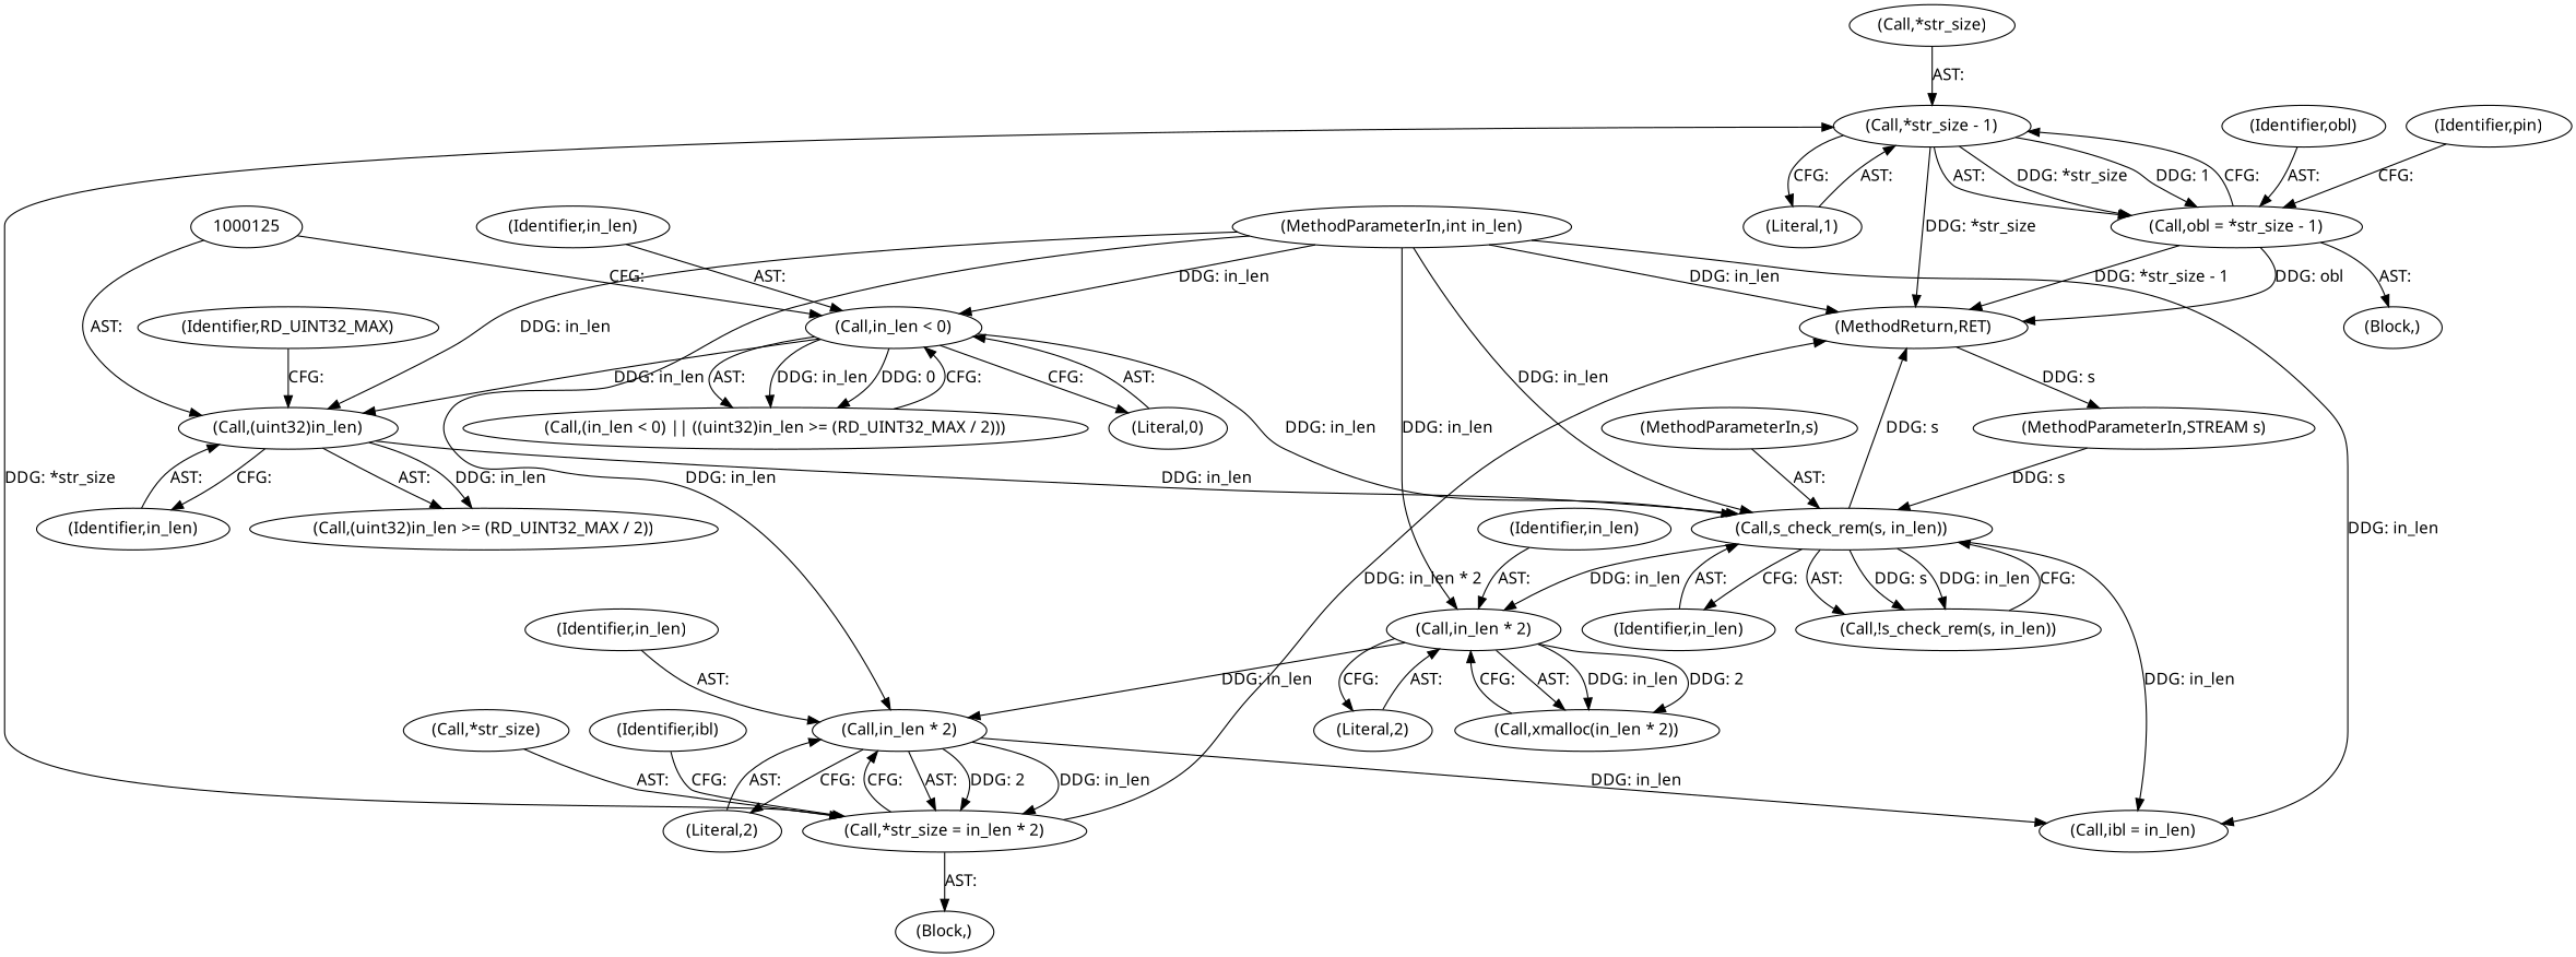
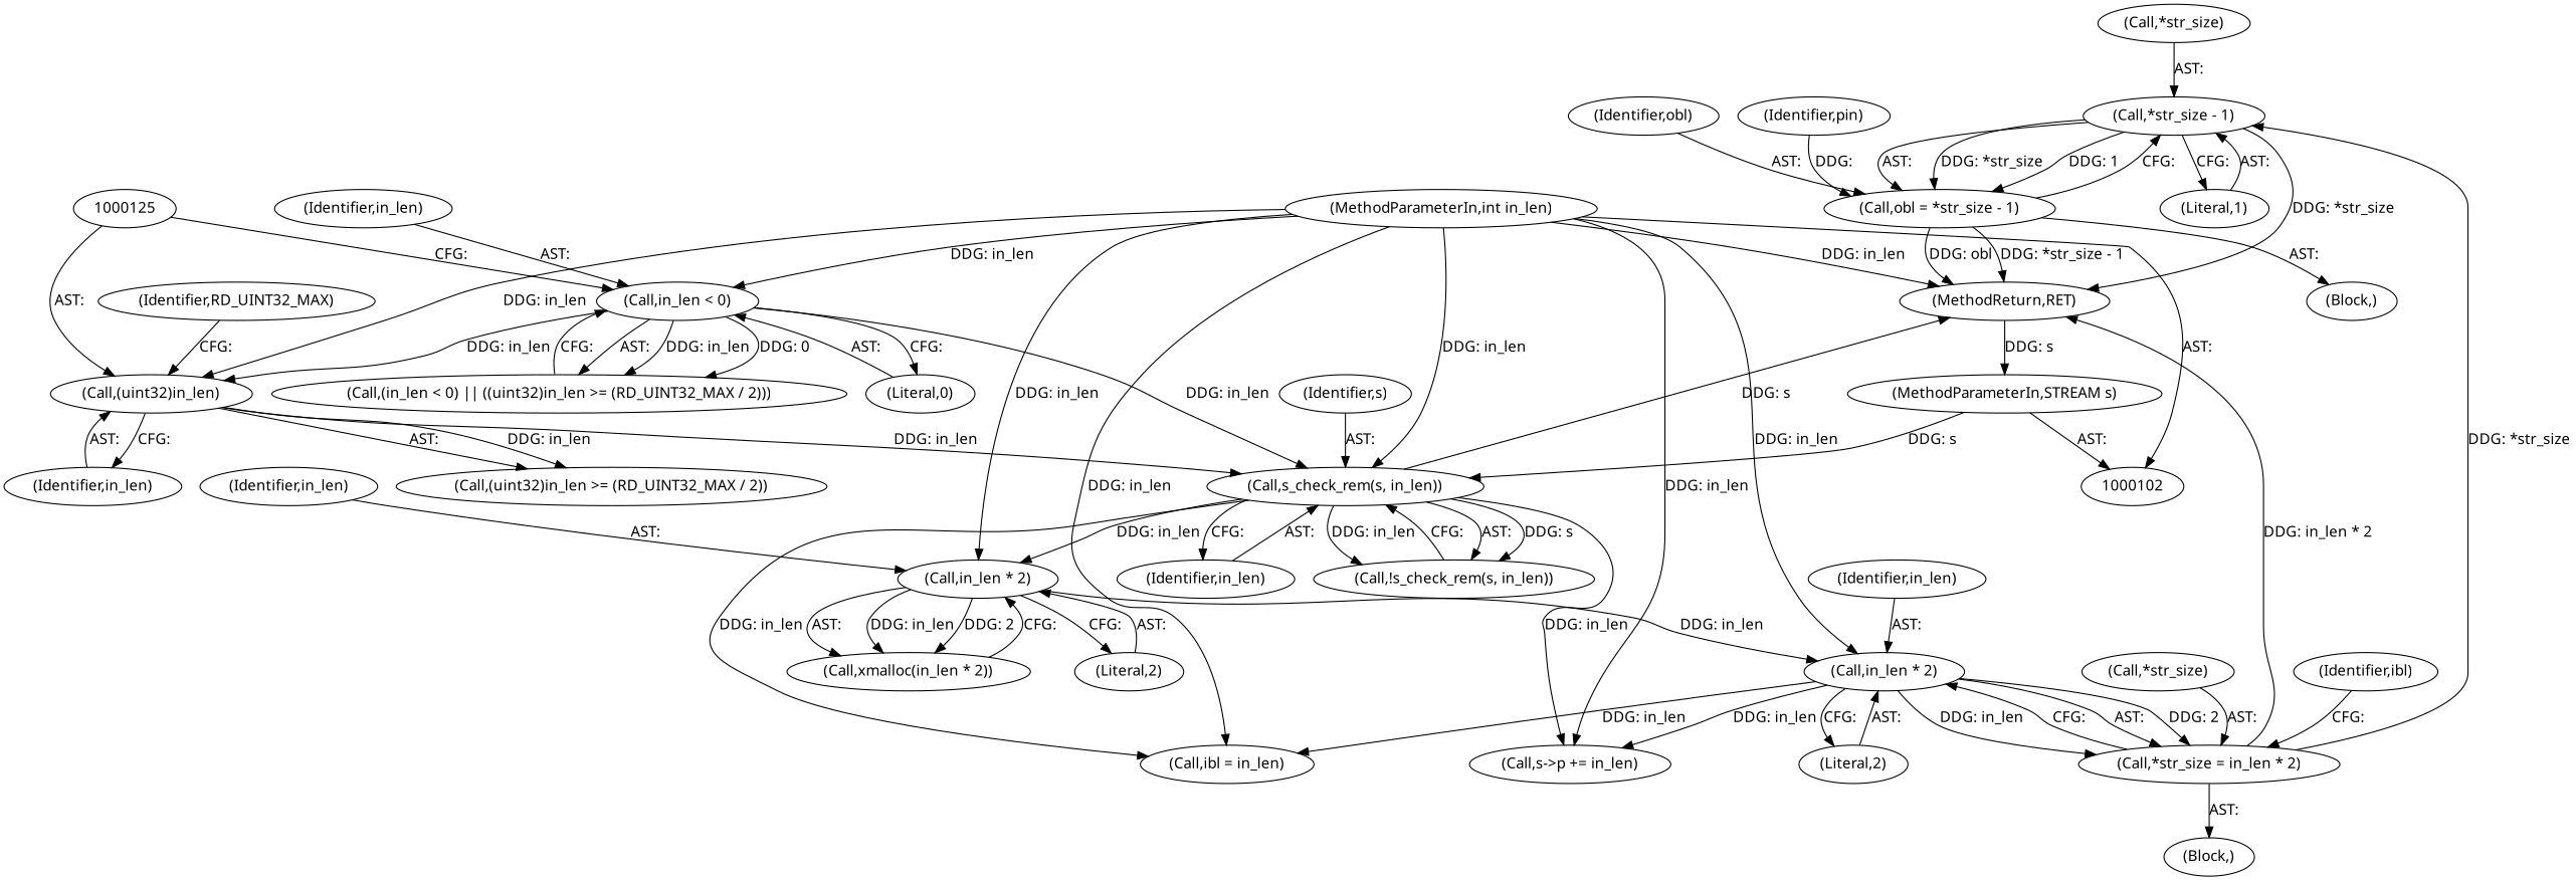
  digraph {
    fontname="Noto Sans"
    node [fontname="Noto Sans"]
    edge [fontname="Noto Sans"]
    n1 [label="(Call,*str_size - 1)"]
    n2 [label="(Call,obl = *str_size - 1)"]
    n3 [label="(Literal,1)"]
    n4 [label="(MethodReturn,RET)"]
    n5 [label="(Block,)"]
    n6 [label="(MethodParameterIn,STREAM s)"]
    n7 [label="(Call,*str_size = in_len * 2)"]
    n8 [label="(Call,in_len * 2)"]
    n9 [label="(Block,)"]
    n10 [label="(Call,ibl = in_len)"]
+   n11 [label="(Call,s->p += in_len)"]
    n12 [label="(Literal,2)"]
    n13 [label="(Call,in_len * 2)"]
    n14 [label="(Literal,2)"]
    n15 [label="(Call,xmalloc(in_len * 2))"]
    n16 [label="(Call,s_check_rem(s, in_len))"]
    n17 [label="(Call,!s_check_rem(s, in_len))"]
    n18 [label="(Identifier,in_len)"]
+   1000102
    n20 [label="(Call,(uint32)in_len)"]
    n21 [label="(Call,(uint32)in_len >= (RD_UINT32_MAX / 2))"]
    n22 [label="(Identifier,in_len)"]
    n23 [label="(Call,in_len < 0)"]
    n24 [label="(Call,(in_len < 0) || ((uint32)in_len >= (RD_UINT32_MAX / 2)))"]
    n25 [label="(Literal,0)"]
    n26 [label="(MethodParameterIn,int in_len)"]
    n27 [label="(Identifier,obl)"]
    n28 [label="(Identifier,RD_UINT32_MAX)"]
    n29 [label="(Identifier,pin)"]
    n30 [label="(Identifier,in_len)"]
    n31 [label="(Identifier,ibl)"]
    n32 [label="(Identifier,in_len)"]
-   n33 [label="(MethodParameterIn,s)"]
+   n33 [label="(Identifier,s)"]
    n34 [label="(Call,*str_size)"]
    n35 [label="(Identifier,in_len)"]
    n36 [label="(Call,*str_size)"]
    1000125
    n1 -> n2 [label="AST: "]
    n1 -> n2 [label="DDG: *str_size"]
    n1 -> n2 [label="DDG: 1"]
    n1 -> n3 [label="CFG: "]
    n1 -> n4 [label="DDG: *str_size"]
    n2 -> n1 [label="CFG: "]
    n2 -> n4 [label="DDG: obl"]
    n2 -> n4 [label="DDG: *str_size - 1"]
    n2 -> n5 [label="AST: "]
    n3 -> n1 [label="AST: "]
    n4 -> n6 [label="DDG: s"]
    n6 -> n16 [label="DDG: s"]
+   n6 -> 1000102 [label="AST: "]
    n7 -> n1 [label="DDG: *str_size"]
    n7 -> n4 [label="DDG: in_len * 2"]
    n7 -> n8 [label="CFG: "]
    n7 -> n9 [label="AST: "]
    n8 -> n7 [label="AST: "]
    n8 -> n7 [label="DDG: in_len"]
    n8 -> n7 [label="DDG: 2"]
    n8 -> n10 [label="DDG: in_len"]
+   n8 -> n11 [label="DDG: in_len"]
    n8 -> n12 [label="CFG: "]
    n12 -> n8 [label="AST: "]
    n13 -> n8 [label="DDG: in_len"]
    n13 -> n14 [label="CFG: "]
    n13 -> n15 [label="AST: "]
    n13 -> n15 [label="DDG: in_len"]
    n13 -> n15 [label="DDG: 2"]
    n14 -> n13 [label="AST: "]
    n15 -> n13 [label="CFG: "]
    n16 -> n4 [label="DDG: s"]
    n16 -> n10 [label="DDG: in_len"]
+   n16 -> n11 [label="DDG: in_len"]
    n16 -> n13 [label="DDG: in_len"]
    n16 -> n17 [label="AST: "]
    n16 -> n17 [label="DDG: s"]
    n16 -> n17 [label="DDG: in_len"]
    n16 -> n18 [label="CFG: "]
    n17 -> n16 [label="CFG: "]
    n18 -> n16 [label="AST: "]
    n20 -> n16 [label="DDG: in_len"]
    n20 -> n21 [label="AST: "]
    n20 -> n21 [label="DDG: in_len"]
    n20 -> n22 [label="CFG: "]
    n22 -> n20 [label="AST: "]
    n23 -> n16 [label="DDG: in_len"]
    n23 -> n20 [label="DDG: in_len"]
    n23 -> n24 [label="AST: "]
    n23 -> n24 [label="DDG: in_len"]
    n23 -> n24 [label="DDG: 0"]
    n23 -> n25 [label="CFG: "]
    n24 -> n23 [label="CFG: "]
    n25 -> n23 [label="AST: "]
    n26 -> n4 [label="DDG: in_len"]
    n26 -> n8 [label="DDG: in_len"]
    n26 -> n10 [label="DDG: in_len"]
+   n26 -> n11 [label="DDG: in_len"]
    n26 -> n13 [label="DDG: in_len"]
    n26 -> n16 [label="DDG: in_len"]
+   n26 -> 1000102 [label="AST: "]
    n26 -> n20 [label="DDG: in_len"]
    n26 -> n23 [label="DDG: in_len"]
    n27 -> n2 [label="AST: "]
    n28 -> n20 [label="CFG: "]
-   n29 -> n2 [label="CFG: "]
+   n29 -> n2 [label="DDG: "]
    n30 -> n13 [label="AST: "]
    n31 -> n7 [label="CFG: "]
    n32 -> n23 [label="AST: "]
    n33 -> n16 [label="AST: "]
    n34 -> n1 [label="AST: "]
    n35 -> n8 [label="AST: "]
    n36 -> n7 [label="AST: "]
    1000125 -> n20 [label="AST: "]
    1000125 -> n23 [label="CFG: "]
  }
